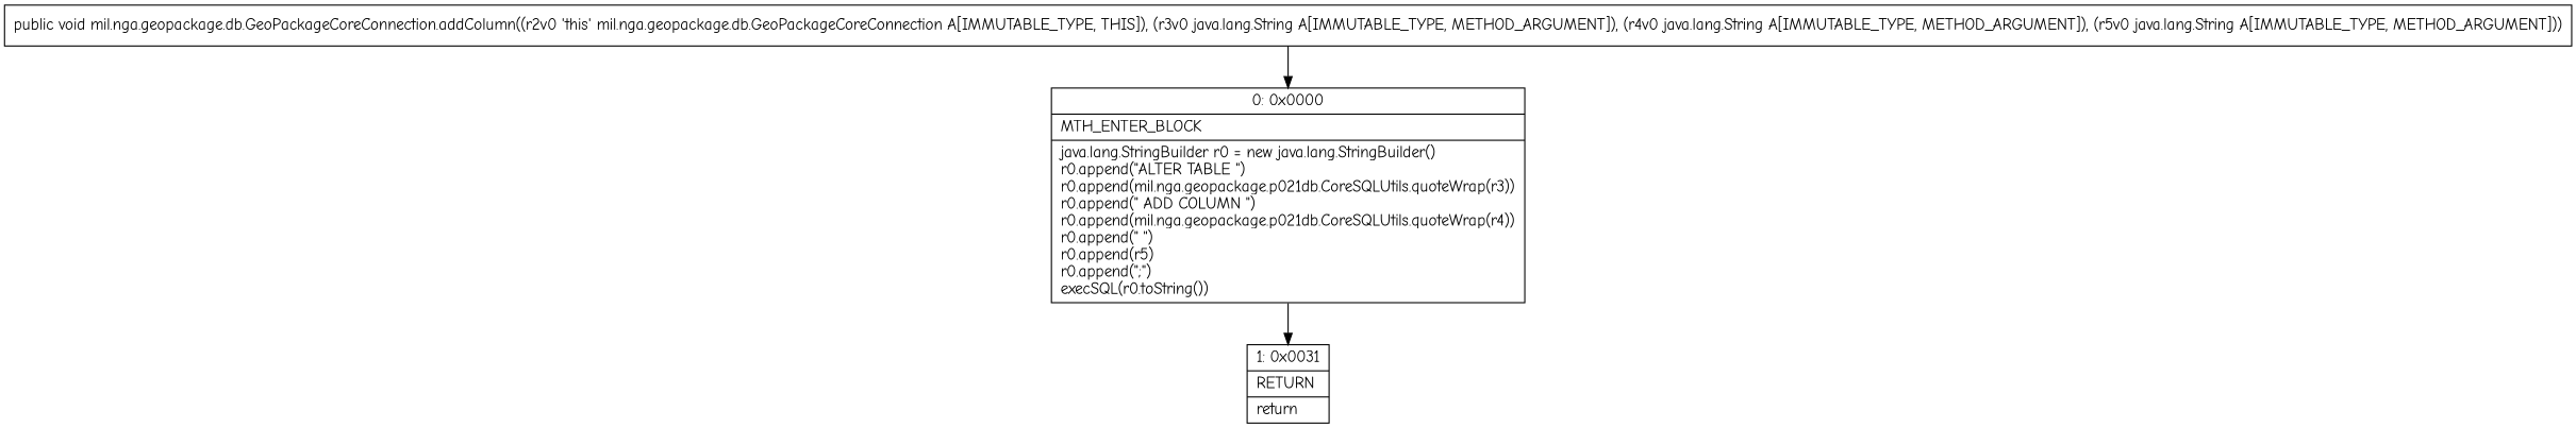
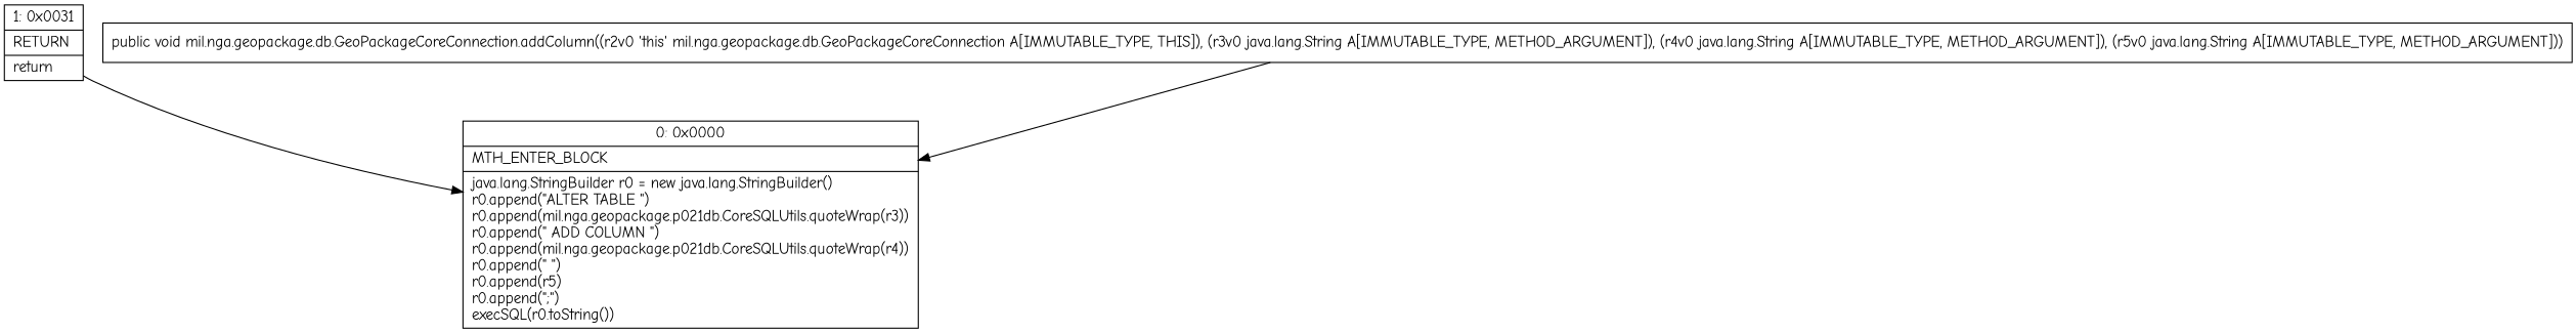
  digraph {
    fontname="Comic Neue"
    node [shape=record fontname="Comic Neue"]
    edge [fontname="Comic Neue"]
    n1 [label="{0\:\ 0x0000|MTH_ENTER_BLOCK\l|java.lang.StringBuilder r0 = new java.lang.StringBuilder()\lr0.append(\"ALTER TABLE \")\lr0.append(mil.nga.geopackage.p021db.CoreSQLUtils.quoteWrap(r3))\lr0.append(\" ADD COLUMN \")\lr0.append(mil.nga.geopackage.p021db.CoreSQLUtils.quoteWrap(r4))\lr0.append(\" \")\lr0.append(r5)\lr0.append(\";\")\lexecSQL(r0.toString())\l}"]
    n2 [label="{1\:\ 0x0031|RETURN\l|return\l}"]
    n3 [label="{public void mil.nga.geopackage.db.GeoPackageCoreConnection.addColumn((r2v0 'this' mil.nga.geopackage.db.GeoPackageCoreConnection A[IMMUTABLE_TYPE, THIS]), (r3v0 java.lang.String A[IMMUTABLE_TYPE, METHOD_ARGUMENT]), (r4v0 java.lang.String A[IMMUTABLE_TYPE, METHOD_ARGUMENT]), (r5v0 java.lang.String A[IMMUTABLE_TYPE, METHOD_ARGUMENT])) }"]
-   n1 -> n2
+   n2 -> n1
    n3 -> n1
  }
